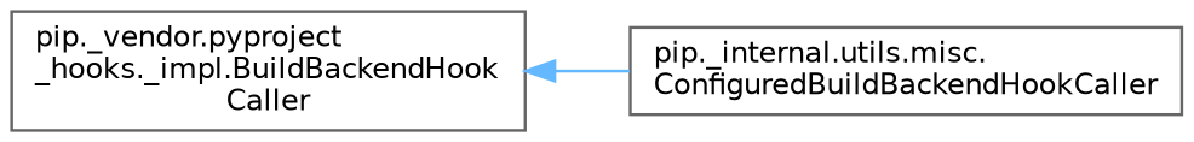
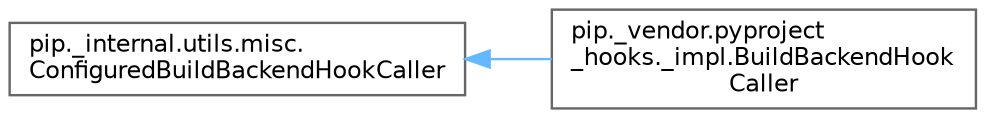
  digraph {
    rankdir=LR
    node [color=grey40 fillcolor=white fontname=Helvetica fontsize=10 shape=box style=filled]
    n1 [height=0.2 label="pip._vendor.pyproject\l_hooks._impl.BuildBackendHook\lCaller" width=0.4]
    n2 [height=0.2 label="pip._internal.utils.misc.\lConfiguredBuildBackendHookCaller" width=0.4]
-   n1 -> n2 [color=steelblue1 dir=back fontname=Helvetica fontsize=10 labelfontname=Helvetica labelfontsize=10 style=solid]
+   n2 -> n1 [color=steelblue1 dir=back fontname=Helvetica fontsize=10 labelfontname=Helvetica labelfontsize=10 style=solid]
  }
